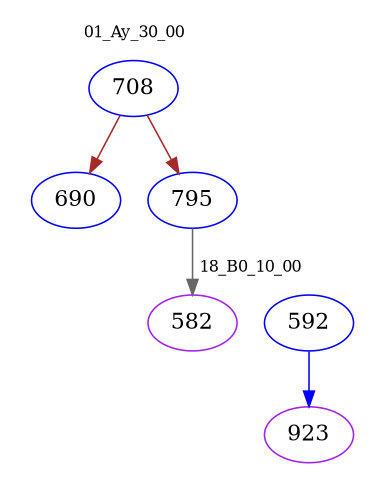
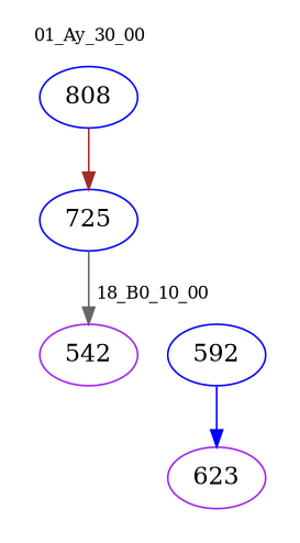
  digraph {
    node [color=blue]
    edge [color=brown]
-   n1 [label=708]
-   n2 [label=690]
-   n3 [label=795]
+   n1 [label=808]
+   n3 [label=725]
    n4 [label=592]
-   n5 [color=purple label=582]
-   n6 [color=purple label=923]
+   n5 [color=purple label=542]
+   n6 [color=purple label=623]
    subgraph cluster_1 {
      color=white
      fontsize=10
      label="01_Ay_30_00"
      n1
-     n2
      n3
    }
    subgraph cluster_2 {
      color=white
      fontsize=10
      label="18_B0_10_00"
      n4
      n5
      n6
    }
-   n1 -> n2
    n1 -> n3
    n3 -> n5 [color=gray40]
    n4 -> n6 [color=blue]
  }
